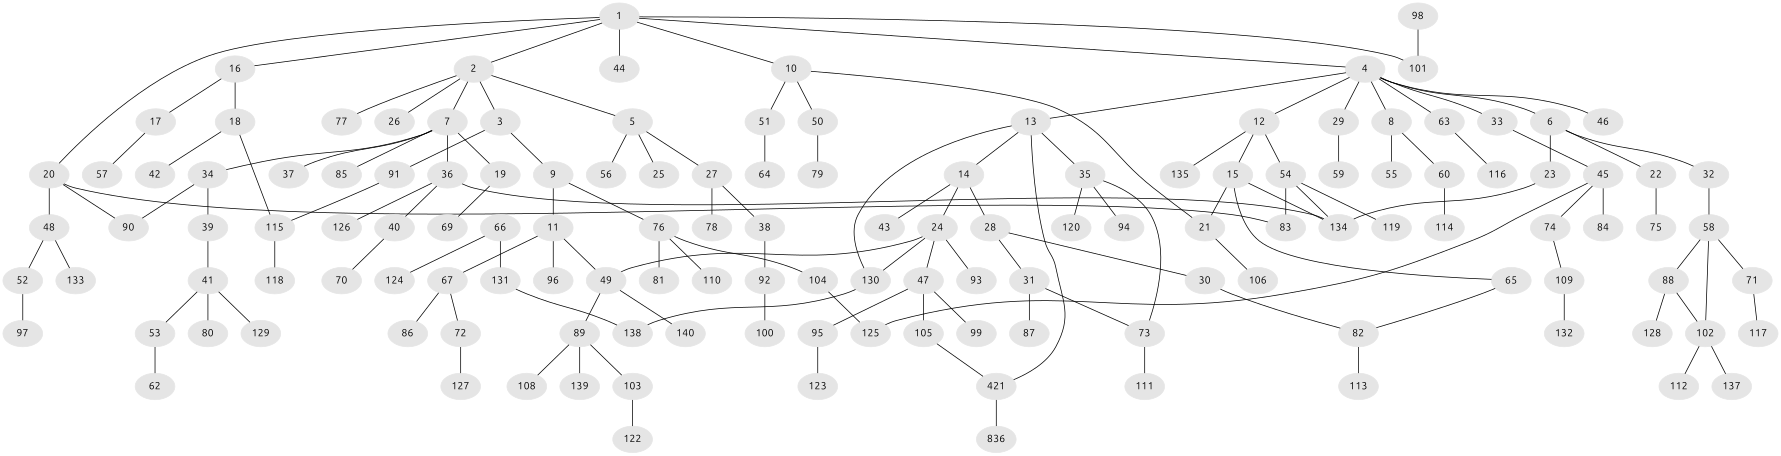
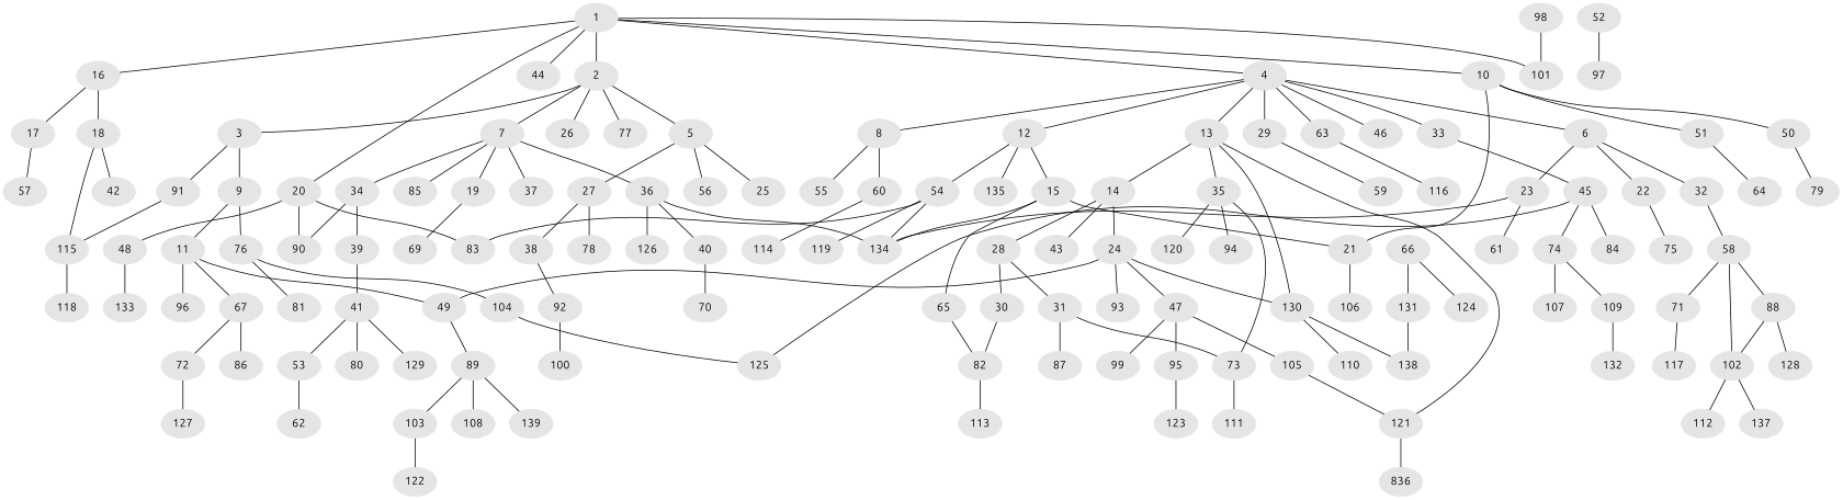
  graph {
    fontname=Ubuntu
    node [color=gray90 fontname=Ubuntu style=filled]
    edge [fontname=Ubuntu]
    1
    2
    4
    10
    16
    20
    44
    101
    3
    5
    7
    26
    77
    6
    8
    12
    13
    29
    33
    46
    63
    21
    50
    51
    17
    18
    48
    83
    90
    98
    9
    91
    25
    27
    56
    19
    34
    36
    37
    85
    11
    76
    115
    22
    23
    32
    55
    60
    15
    54
    135
    14
    35
-   121 [label=421]
+   121
    130
    59
    45
    116
    38
    78
    75
    134
+   61
    58
    69
    39
    40
    126
    114
    49
    67
    96
    81
    104
    110
    106
    79
    64
    89
-   140
    72
    86
    65
    119
    24
    28
    43
    73
    94
    120
    n91 [label=836]
    138
    47
    93
    30
    31
    82
    57
    42
    118
    52
    133
    95
    99
    105
    92
    87
    113
    111
    71
    88
    102
    74
    84
    125
    66
    124
    131
    41
    70
    100
    53
    80
    129
    62
+   107
    109
    123
    97
    103
    108
    139
    117
    128
    112
    137
    127
    132
    122
    1 -- 2
    1 -- 4
    1 -- 10
    1 -- 16
    1 -- 20
    1 -- 44
    1 -- 101
    2 -- 3
    2 -- 5
    2 -- 7
    2 -- 26
    2 -- 77
    4 -- 6
    4 -- 8
    4 -- 12
    4 -- 13
    4 -- 29
    4 -- 33
    4 -- 46
    4 -- 63
    10 -- 21
    10 -- 50
    10 -- 51
    16 -- 17
    16 -- 18
    20 -- 48
    20 -- 83
    20 -- 90
    3 -- 9
    3 -- 91
    5 -- 25
    5 -- 27
    5 -- 56
    7 -- 19
    7 -- 34
    7 -- 36
    7 -- 37
    7 -- 85
    6 -- 22
    6 -- 23
    6 -- 32
    8 -- 55
    8 -- 60
    12 -- 15
    12 -- 54
    12 -- 135
    13 -- 14
    13 -- 35
    13 -- 121
    13 -- 130
    29 -- 59
    33 -- 45
    63 -- 116
    21 -- 106
    50 -- 79
    51 -- 64
    17 -- 57
    18 -- 115
    18 -- 42
-   48 -- 52
    48 -- 133
    98 -- 101
    9 -- 11
    9 -- 76
    91 -- 115
    27 -- 38
    27 -- 78
    19 -- 69
    34 -- 90
    34 -- 39
    36 -- 134
    36 -- 40
    36 -- 126
    11 -- 49
    11 -- 67
    11 -- 96
    76 -- 81
    76 -- 104
-   76 -- 110
+   130 -- 110
    115 -- 118
    22 -- 75
    23 -- 134
+   23 -- 61
    32 -- 58
    60 -- 114
    15 -- 21
    15 -- 134
    15 -- 65
    54 -- 83
    54 -- 134
    54 -- 119
    14 -- 24
    14 -- 28
    14 -- 43
    35 -- 73
    35 -- 94
    35 -- 120
    121 -- n91
    130 -- 138
    45 -- 74
    45 -- 84
    45 -- 125
    38 -- 92
    58 -- 71
    58 -- 88
    58 -- 102
    39 -- 41
    40 -- 70
    49 -- 89
-   49 -- 140
    67 -- 72
    67 -- 86
    104 -- 125
    89 -- 103
    89 -- 108
    89 -- 139
    72 -- 127
    65 -- 82
    24 -- 130
    24 -- 49
    24 -- 47
    24 -- 93
    28 -- 30
    28 -- 31
    73 -- 111
    47 -- 95
    47 -- 99
    47 -- 105
    30 -- 82
    31 -- 73
    31 -- 87
    82 -- 113
    52 -- 97
    95 -- 123
    105 -- 121
    92 -- 100
    71 -- 117
    88 -- 102
    88 -- 128
    102 -- 112
    102 -- 137
+   74 -- 107
    74 -- 109
    66 -- 124
    66 -- 131
    131 -- 138
    41 -- 53
    41 -- 80
    41 -- 129
    53 -- 62
    109 -- 132
    103 -- 122
  }
